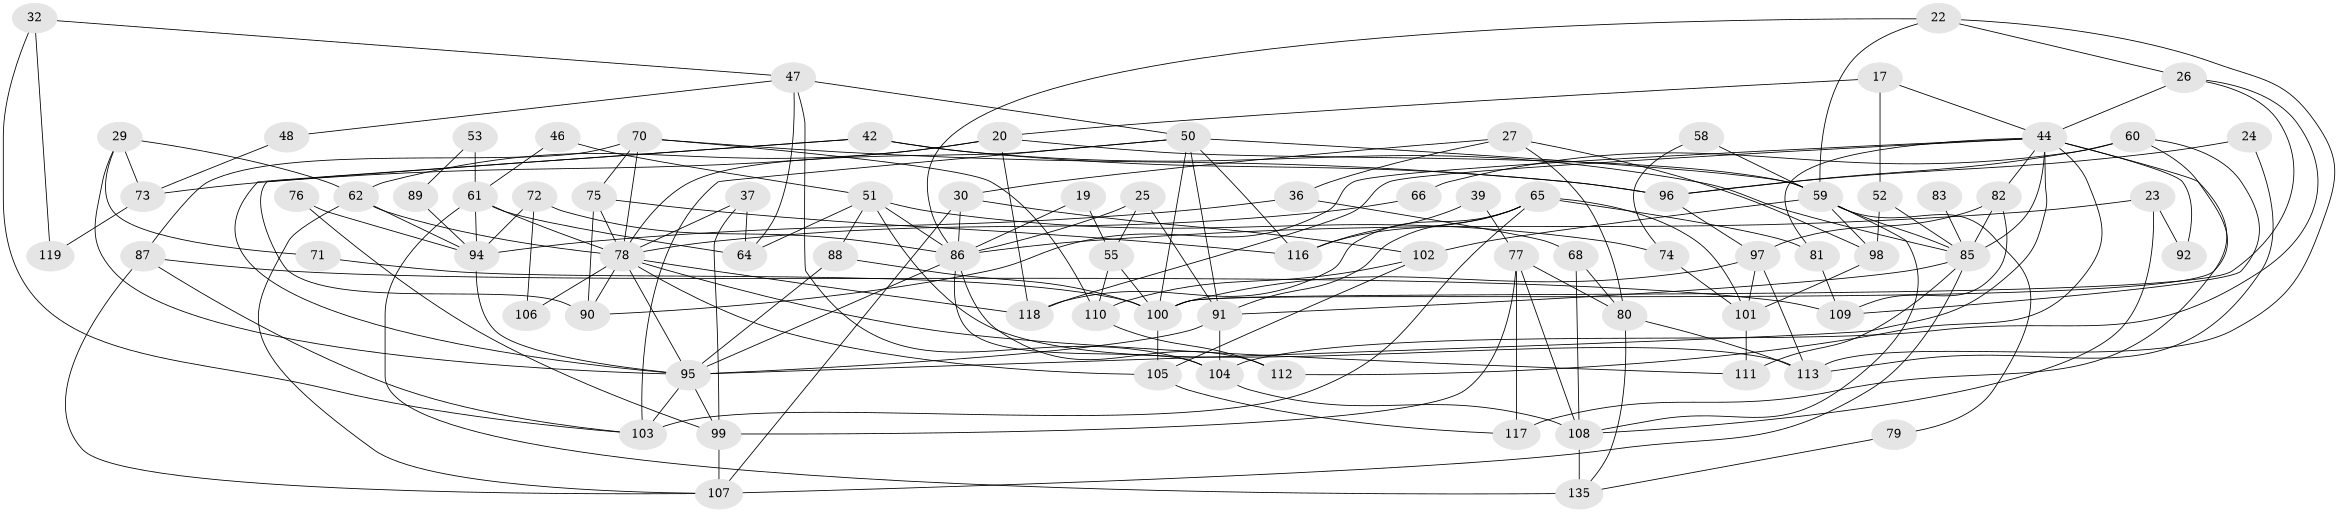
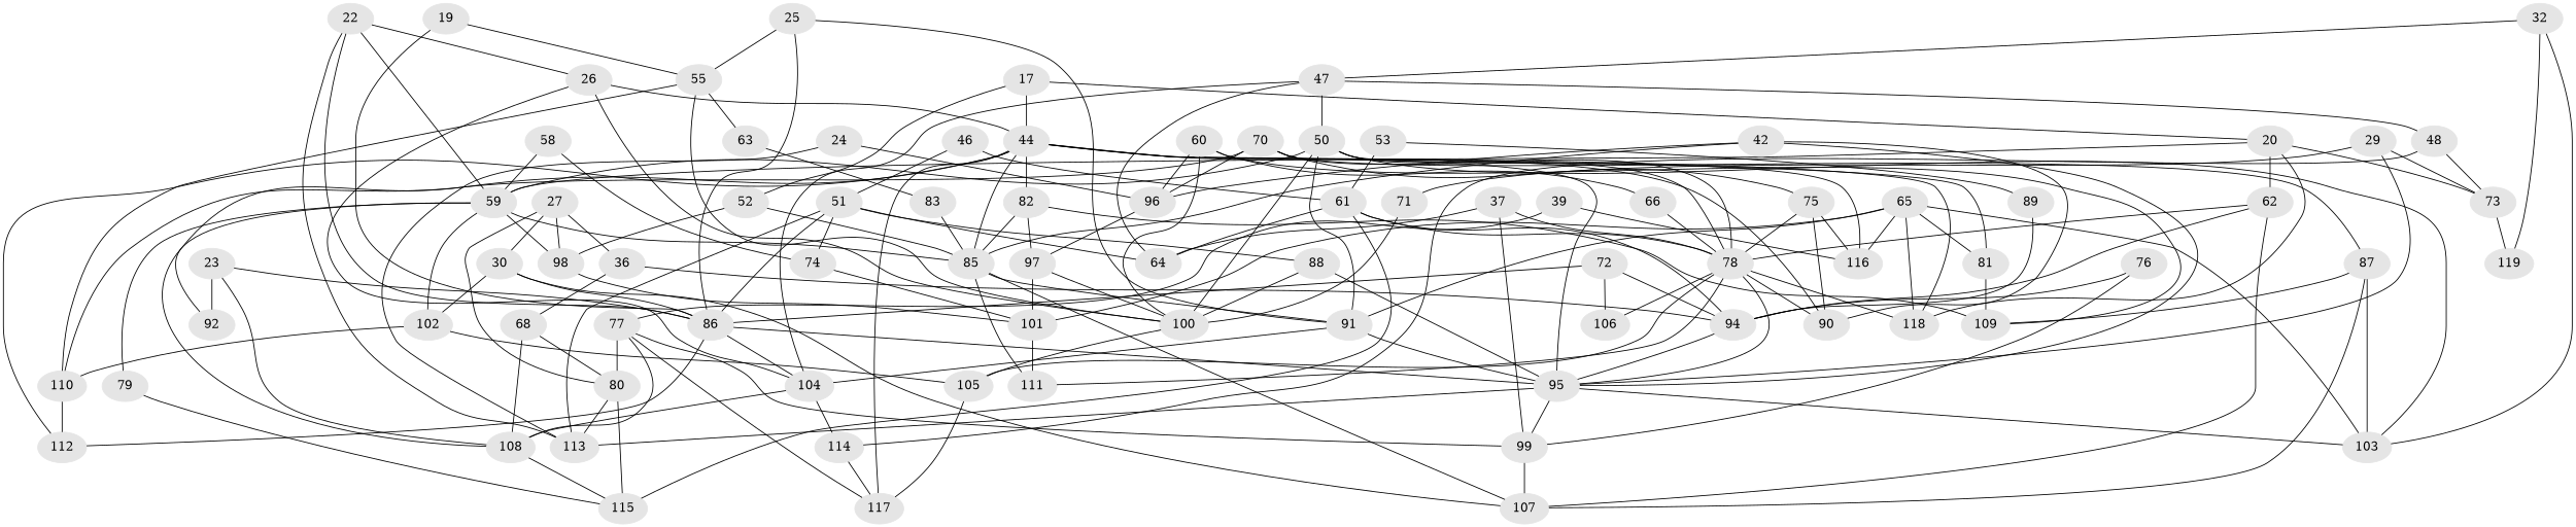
  graph {
    node [color=gray90 style=filled]
    17
    20
    44 [super="+41+33"]
    52
    59 [super="+2+31"]
    62 [super="+54+35"]
    73
    118
    92
    95 [super="+84"]
    85 [super="+3"]
    90
    81
    82 [super="+56"]
    112
    117
    98
    19
    55
    86 [super="+45"]
    100 [super="+13"]
+   63
    110
    104
    108 [super="+5"]
    102
    79
    107 [super="+16"]
    94 [super="+93"]
    78 [super="+67"]
    119
    22
    26
    113
    23
-   115 [label=135]
+   115
    24
    96
    97
    25
    91 [super="+34"]
    105 [super="+8"]
+   114
    27
    30
    36
    80
    68
    101 [super="+49"]
    29
    71
    103
    99 [super="+9"]
    32
    47
    64
    48
    50 [super="+1+12"]
    37
    106
    111
    77 [super="+69"]
    39
    116 [super="+57"]
    42
    109
    51 [super="+28"]
    74
    88
    46
    61 [super="+38"]
    53
    89
    83
    58
    60
    66
    65 [super="+6"]
    70
    75
    87
    72
    76
    17 -- 20
    17 -- 44
    17 -- 52
    20 -- 59
    20 -- 62 [weight=2]
    20 -- 73
    20 -- 118
    44 -- 118
    44 -- 92
    44 -- 95 [weight=2]
    44 -- 85 [weight=2]
    44 -- 90
    44 -- 81
    44 -- 82
    44 -- 112
    44 -- 117
    52 -- 85
    52 -- 98
    59 -- 85
    59 -- 98
    59 -- 108
    59 -- 102
    59 -- 79
    62 -- 107
    62 -- 94
    62 -- 78 [weight=2]
    73 -- 119
-   97 -- 113
+   95 -- 113
    95 -- 103
    95 -- 99
    85 -- 107
    85 -- 91
    85 -- 111 [weight=2]
    81 -- 109
    82 -- 85
    82 -- 97
    82 -- 109 [weight=2]
    98 -- 101
    19 -- 55
    19 -- 86
    55 -- 100 [weight=2]
+   55 -- 63
    55 -- 110
    86 -- 95 [weight=2]
    86 -- 112
    86 -- 104
    100 -- 105
+   63 -- 83
    110 -- 112
    104 -- 108
+   104 -- 114
    108 -- 115
    102 -- 110
    102 -- 105
    79 -- 115
    94 -- 95 [weight=2]
    78 -- 118
    78 -- 95 [weight=2]
    78 -- 90
    78 -- 105
    78 -- 106
    78 -- 111
    22 -- 59
    22 -- 86
    22 -- 26
    22 -- 113
    26 -- 44
    26 -- 100
    26 -- 104
    23 -- 92
    23 -- 86
    23 -- 108
    24 -- 113
    24 -- 96
    96 -- 97
    97 -- 100
    97 -- 101
    25 -- 55
    25 -- 86
    25 -- 91
    91 -- 95 [weight=2]
    91 -- 104
    105 -- 117
+   114 -- 117
    27 -- 98
    27 -- 30
    27 -- 36
    27 -- 80
    30 -- 86
    30 -- 102
    30 -- 107
    36 -- 94
    36 -- 68
    80 -- 113
    80 -- 115
    68 -- 108
    68 -- 80
    101 -- 111 [weight=2]
-   29 -- 62
    29 -- 73
    29 -- 95
    29 -- 71
    71 -- 100
    99 -- 107
    32 -- 119
    32 -- 103
    32 -- 47
    47 -- 104
    47 -- 64
    47 -- 48
    47 -- 50
    48 -- 73
+   48 -- 114
    50 -- 59 [weight=2]
    50 -- 100
    50 -- 78 [weight=2]
    50 -- 91
    50 -- 103
    50 -- 116
    37 -- 78
    37 -- 99
    37 -- 64
    77 -- 117
    77 -- 108
    77 -- 80 [weight=2]
    77 -- 99
    39 -- 77
    39 -- 116
    42 -- 95
    42 -- 85
    42 -- 90
    42 -- 96
    51 -- 86 [weight=2]
    51 -- 113
    51 -- 64
    51 -- 74
    51 -- 88
    74 -- 101
    88 -- 95
    88 -- 100
    46 -- 51
    46 -- 61
    61 -- 94
    61 -- 78
    61 -- 115 [weight=2]
    61 -- 64
    53 -- 61 [weight=3]
    53 -- 89
    89 -- 94
    83 -- 85
    58 -- 59
    58 -- 74
    60 -- 100
    60 -- 96
    60 -- 109
    60 -- 66
    66 -- 78
    65 -- 118
    65 -- 81
    65 -- 91
    65 -- 101
    65 -- 103
    65 -- 116 [weight=2]
    70 -- 110
    70 -- 78
    70 -- 96
    70 -- 75
    70 -- 87
    75 -- 90
    75 -- 78
    75 -- 116
    87 -- 107
    87 -- 103
    87 -- 109
    72 -- 86
    72 -- 94
    72 -- 106
    76 -- 94
    76 -- 99
  }
